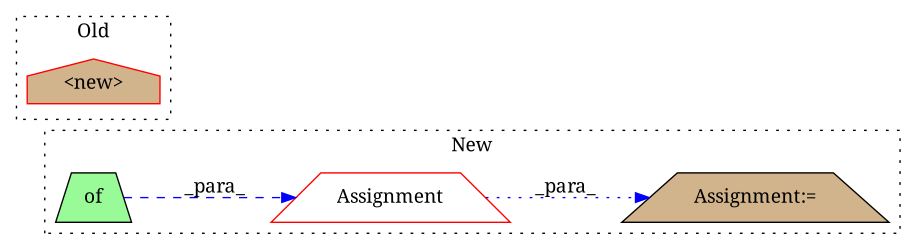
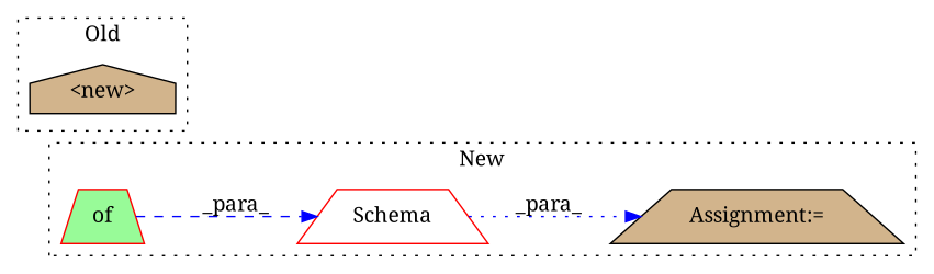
  digraph {
    fontname="Noto Serif"
    rankdir=LR
    node [a=32 color=red fillcolor=tan fontname="Noto Serif" shape=trapezium style=filled]
    edge [color=blue fontname="Noto Serif"]
-   n1 [fillcolor=white l="7,1" label=Assignment s="2718,2733"]
-   n2 [color=black fillcolor=palegreen l=4 label=of s=2729]
+   n1 [fillcolor=white l="7,1" label=Schema s="2718,2733"]
+   n2 [fillcolor=palegreen l=4 label=of s=2729]
    n3 [a=7 color=black l=1 label="Assignment:=" s=2717]
-   n4 [a=14 l=20 label="<new>" s=2031 shape=house]
+   n4 [a=14 color=black l=20 label="<new>" s=2031 shape=house]
    subgraph cluster_1 {
      label=New
      style=dotted
      n1
      n2
      n3
    }
    subgraph cluster_2 {
      label=Old
      style=dotted
      n4
    }
    n1 -> n3 [label=_para_ style=dotted]
    n2 -> n1 [label=_para_ style=dashed]
  }
